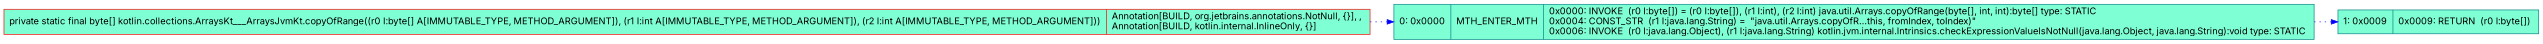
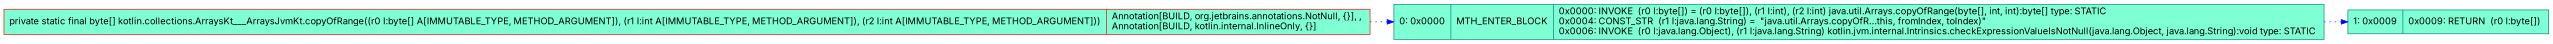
  digraph {
    rankdir=LR
    fontname=Inter
    node [shape=record style=filled fillcolor=aquamarine color=teal fontname=Inter]
    edge [color=blue style=dotted fontname=Inter]
-   n1 [label="{0\:\ 0x0000|MTH_ENTER_MTH\l|0x0000: INVOKE  (r0 I:byte[]) = (r0 I:byte[]), (r1 I:int), (r2 I:int) java.util.Arrays.copyOfRange(byte[], int, int):byte[] type: STATIC \l0x0004: CONST_STR  (r1 I:java.lang.String) =  \"java.util.Arrays.copyOfR…this, fromIndex, toIndex)\" \l0x0006: INVOKE  (r0 I:java.lang.Object), (r1 I:java.lang.String) kotlin.jvm.internal.Intrinsics.checkExpressionValueIsNotNull(java.lang.Object, java.lang.String):void type: STATIC \l}"]
+   n1 [label="{0\:\ 0x0000|MTH_ENTER_BLOCK\l|0x0000: INVOKE  (r0 I:byte[]) = (r0 I:byte[]), (r1 I:int), (r2 I:int) java.util.Arrays.copyOfRange(byte[], int, int):byte[] type: STATIC \l0x0004: CONST_STR  (r1 I:java.lang.String) =  \"java.util.Arrays.copyOfR…this, fromIndex, toIndex)\" \l0x0006: INVOKE  (r0 I:java.lang.Object), (r1 I:java.lang.String) kotlin.jvm.internal.Intrinsics.checkExpressionValueIsNotNull(java.lang.Object, java.lang.String):void type: STATIC \l}"]
    n2 [label="{1\:\ 0x0009|0x0009: RETURN  (r0 I:byte[]) \l}"]
    n3 [label="{private static final byte[] kotlin.collections.ArraysKt___ArraysJvmKt.copyOfRange((r0 I:byte[] A[IMMUTABLE_TYPE, METHOD_ARGUMENT]), (r1 I:int A[IMMUTABLE_TYPE, METHOD_ARGUMENT]), (r2 I:int A[IMMUTABLE_TYPE, METHOD_ARGUMENT]))  | Annotation[BUILD, org.jetbrains.annotations.NotNull, \{\}], , \lAnnotation[BUILD, kotlin.internal.InlineOnly, \{\}]\l}" color=red]
    n1 -> n2
    n3 -> n1
  }
